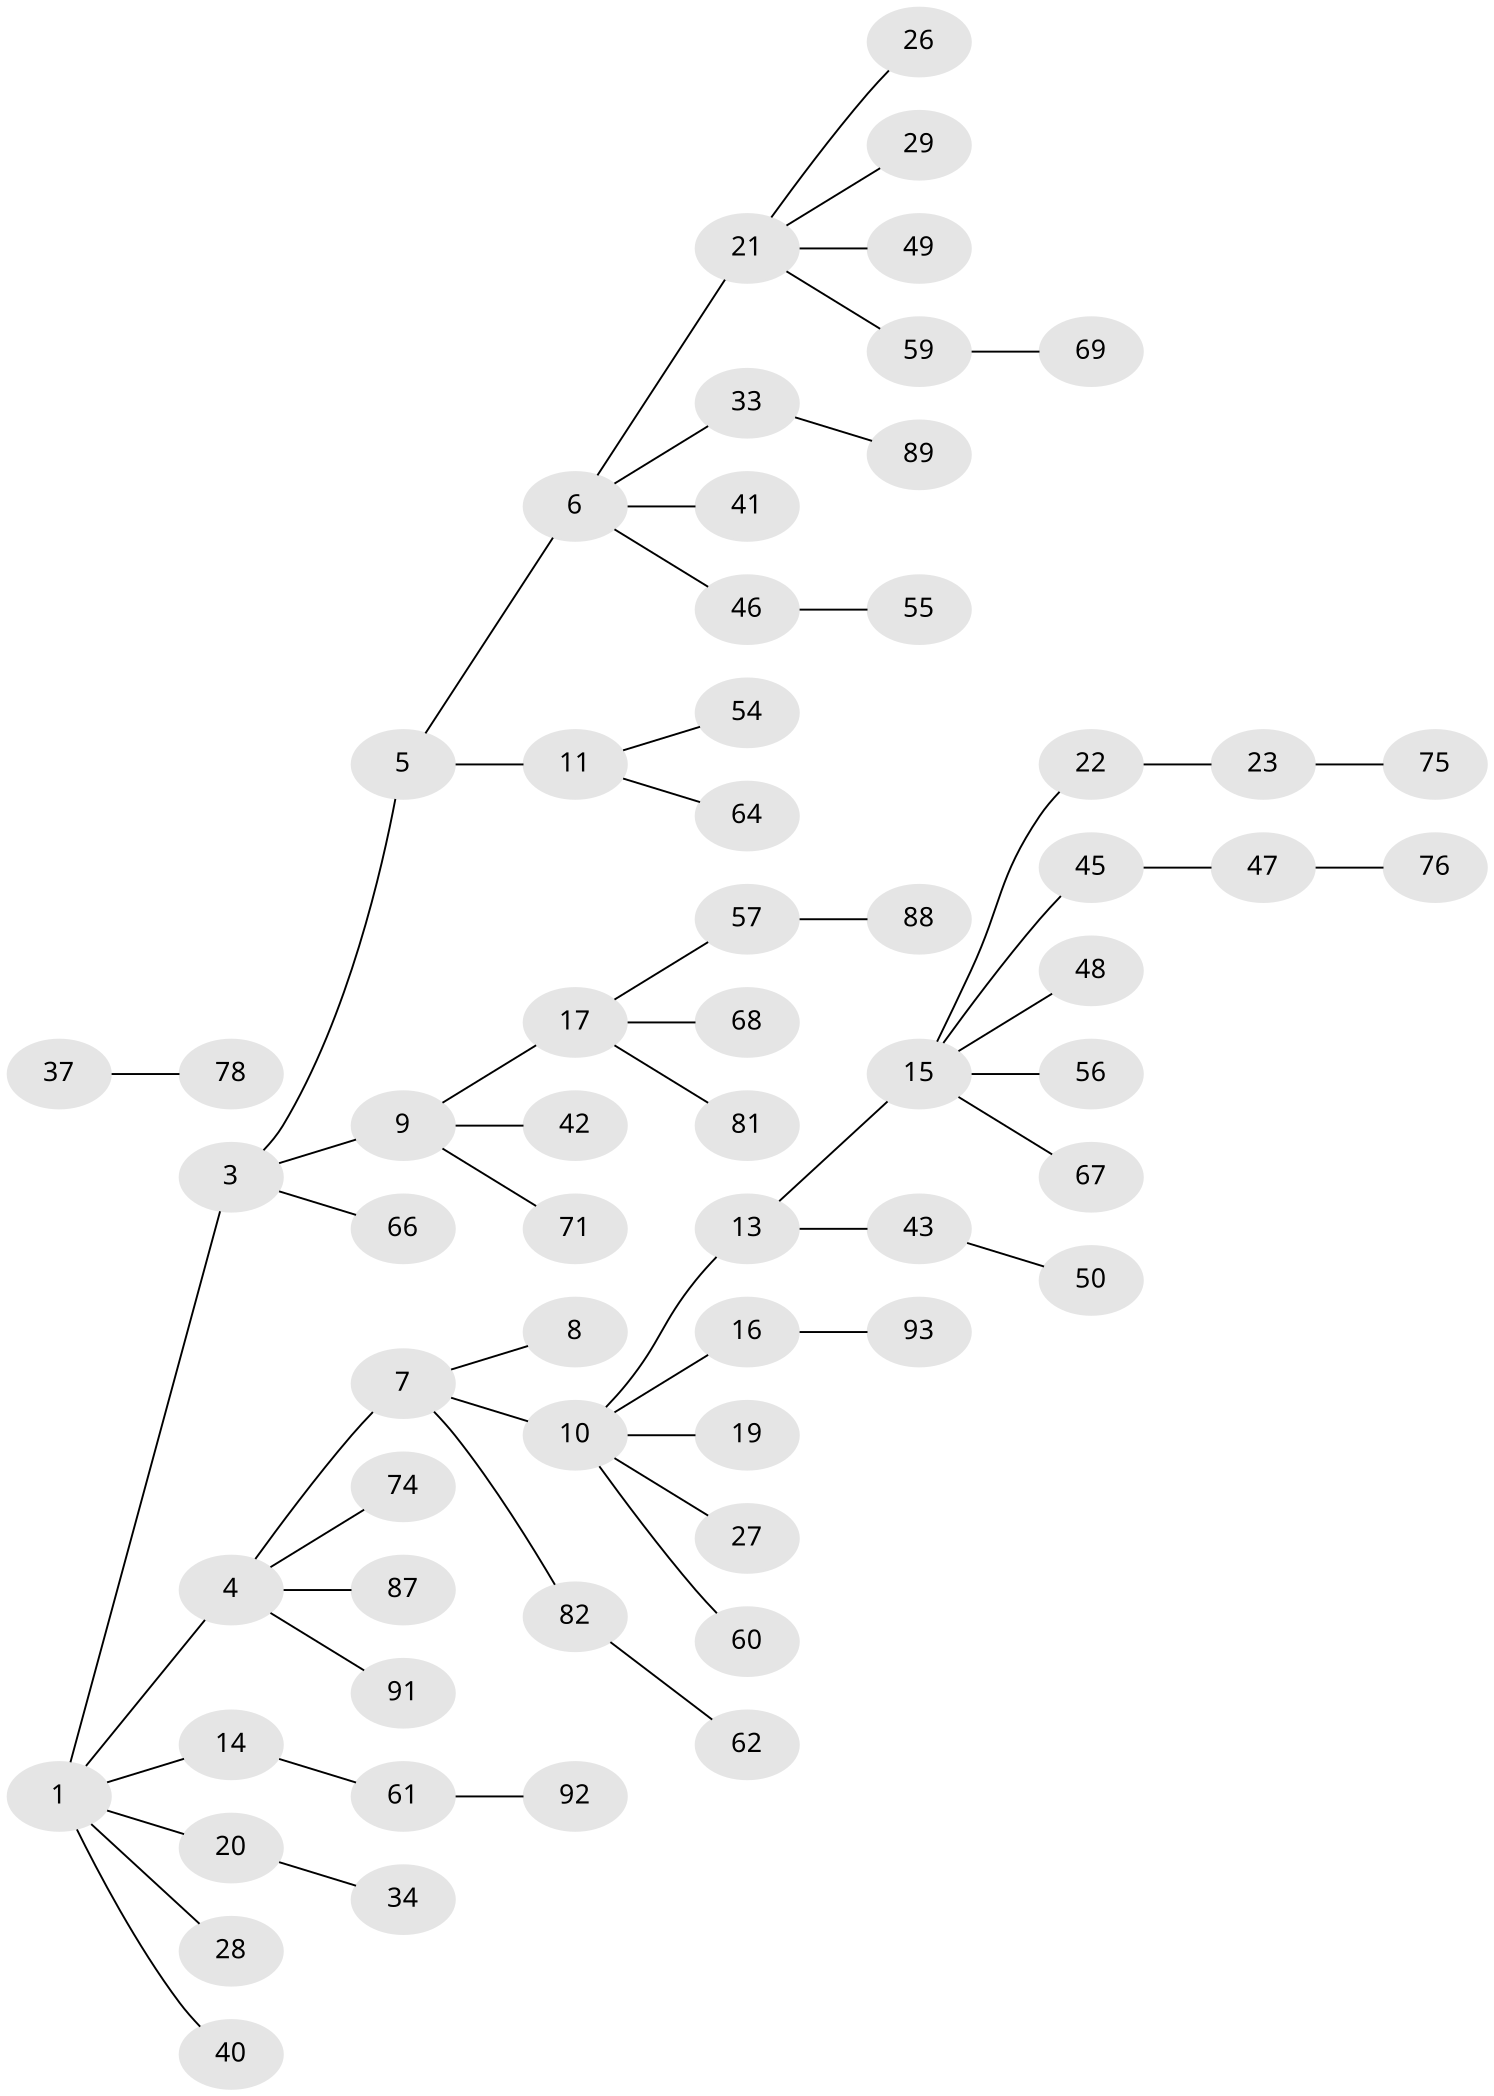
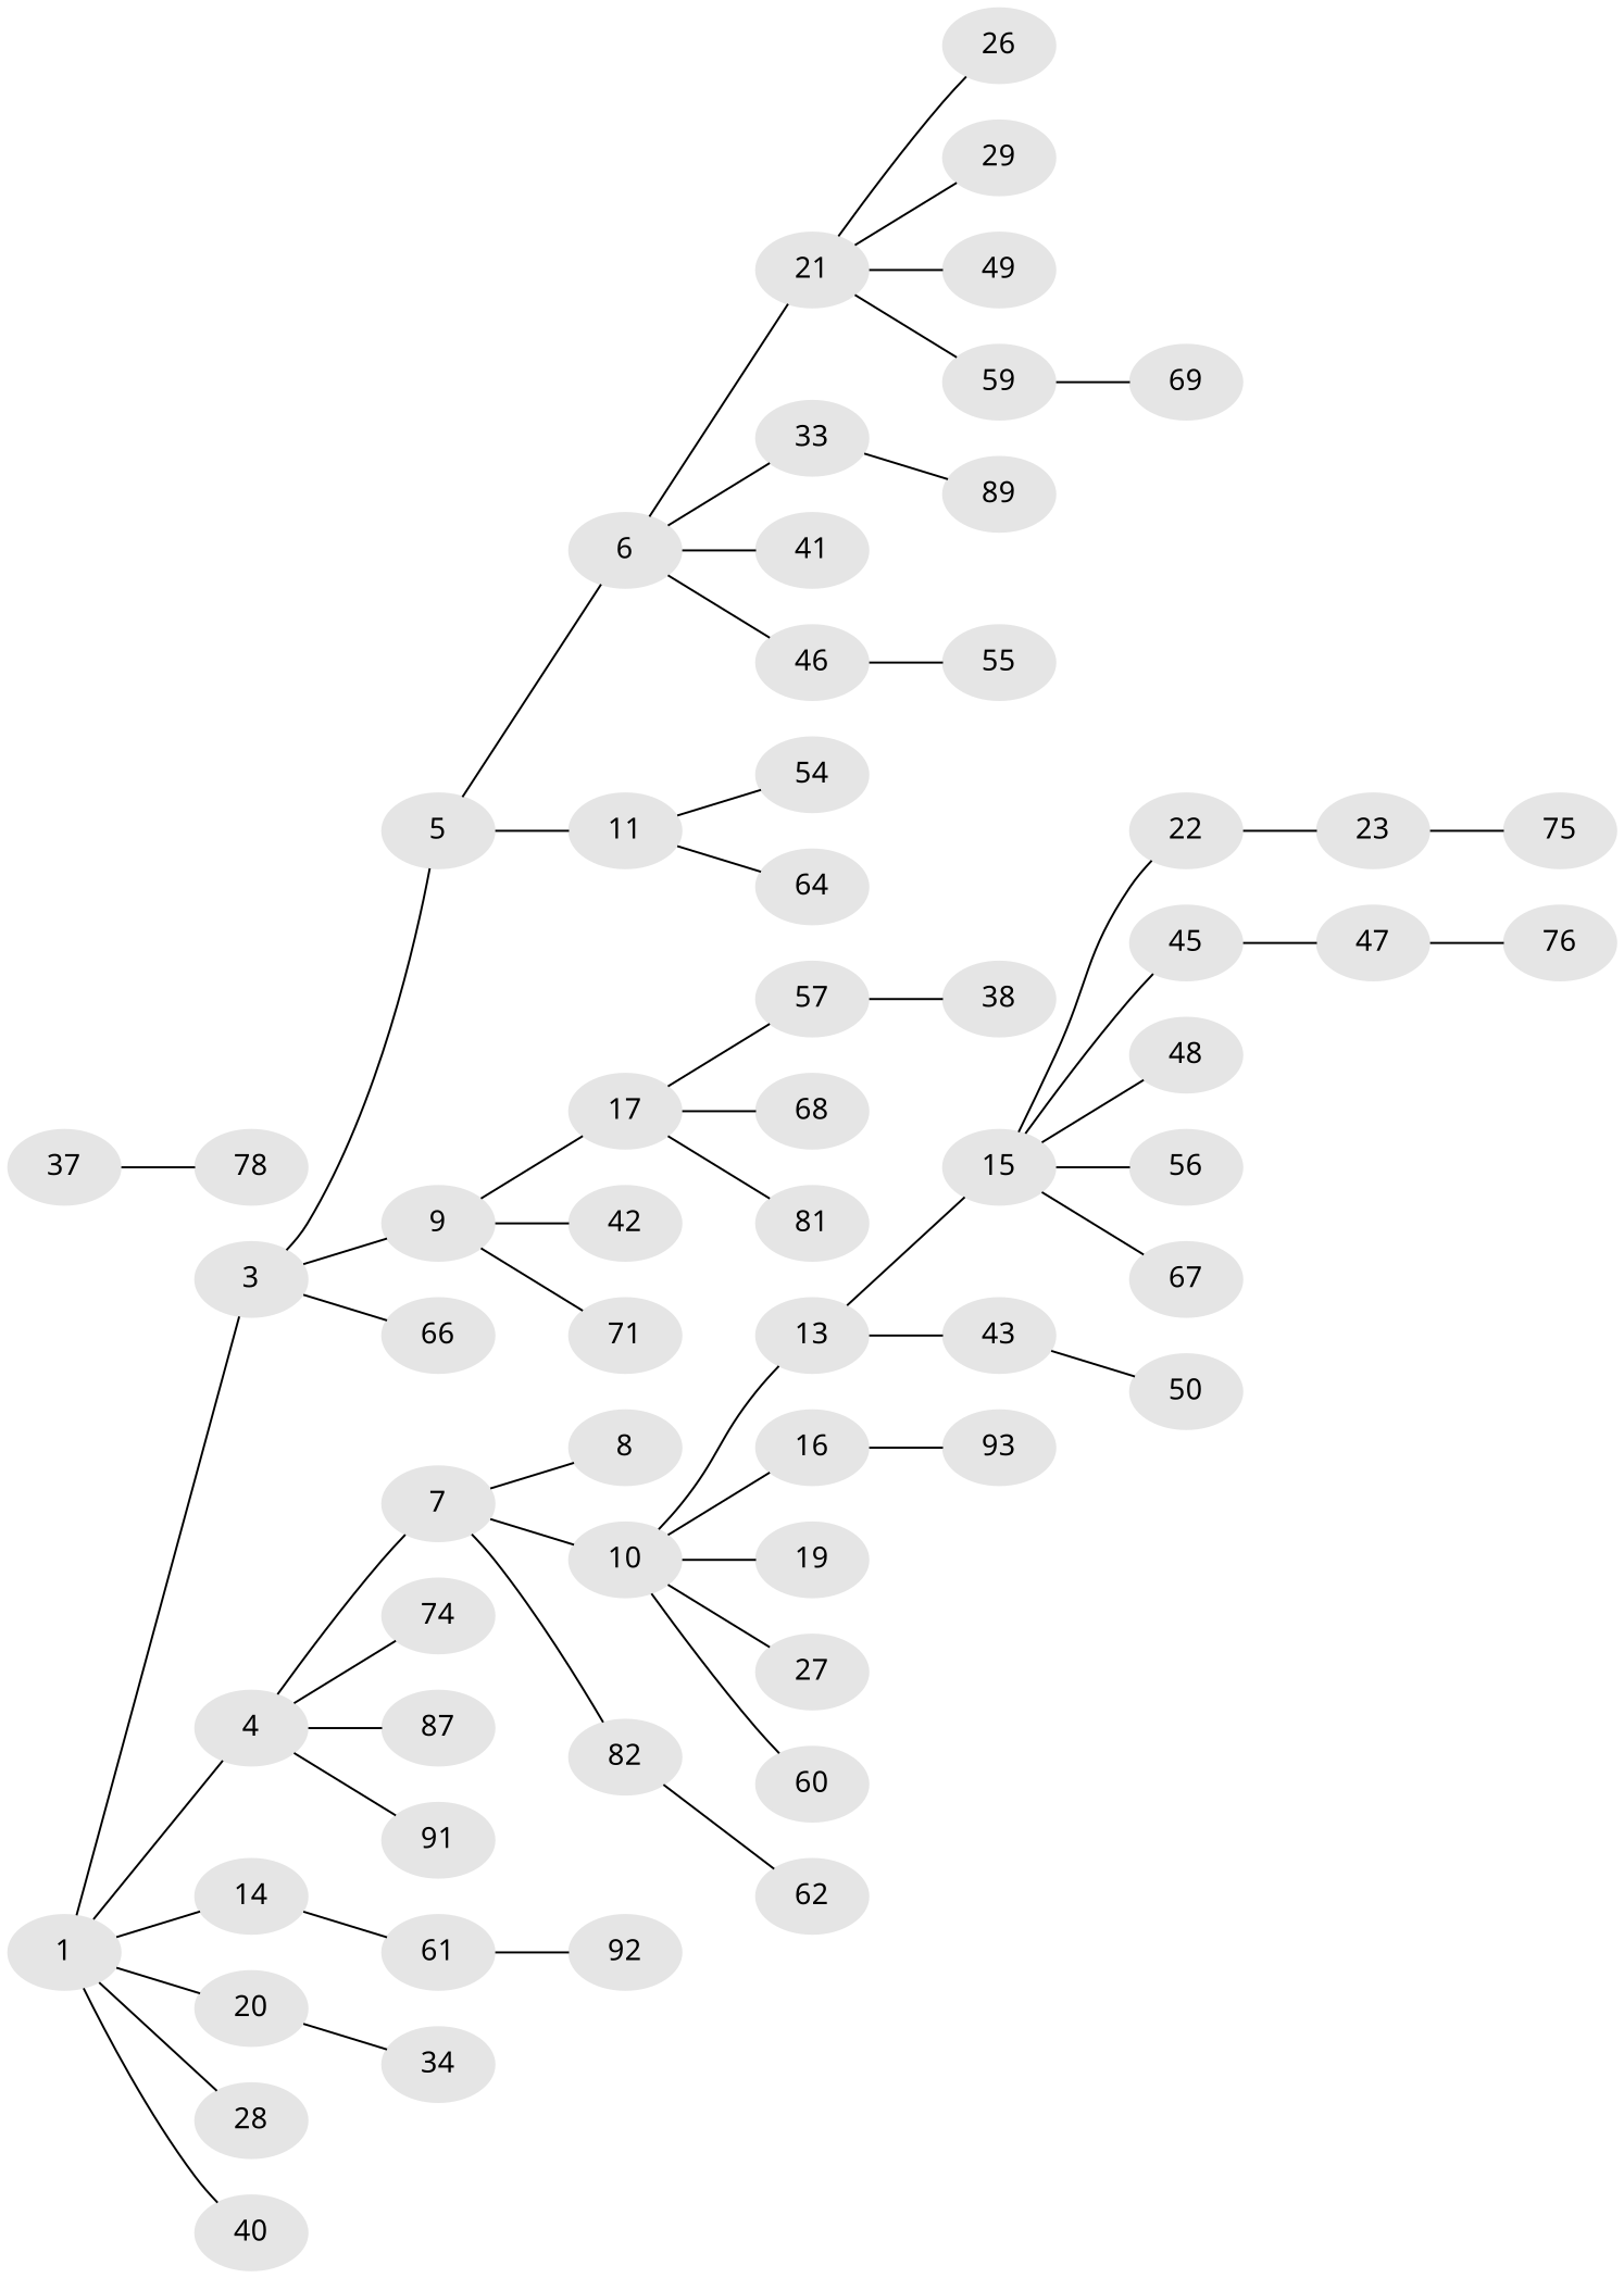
  graph {
    fontname="Noto Sans"
    rankdir=LR
    node [color=gray90 fontname="Noto Sans" style=filled]
    edge [fontname="Noto Sans"]
    1 [super="+2"]
    3 [super="+63"]
    4 [super="+84"]
    14 [super="+52"]
    20 [super="+51"]
    28
    40
    5
    9 [super="+35"]
    66
    7 [super="+38"]
    74
    87
    91
    61 [super="+85"]
    34 [super="+39"]
    6 [super="+31"]
    11 [super="+36"]
    17 [super="+25"]
    42
    71
    8
    10 [super="+12"]
    82
    21 [super="+30"]
    33 [super="+72"]
    41
    46
    54 [super="+90"]
    64
    26 [super="+44"]
    29
    49
    59
    89
    55 [super="+65"]
    13
    16 [super="+18"]
    19 [super="+83"]
    27
    60
    62
    57 [super="+79"]
    68
    81 [super="+86"]
    15 [super="+32"]
    43 [super="+58"]
    93
    22
    45 [super="+80"]
    48 [super="+70"]
    56
    67
    50
    92
    23 [super="+24"]
    47 [super="+53"]
-   88 [super="+94"]
+   88 [super="+94" label=38]
    37 [super="+73"]
    78
    69 [super="+77"]
    75
    76
    1 -- 3
    1 -- 4
    1 -- 14
    1 -- 20
    1 -- 28
    1 -- 40
    3 -- 5
    3 -- 9
    3 -- 66
    4 -- 7
    4 -- 74
    4 -- 87
    4 -- 91
    14 -- 61
    20 -- 34
    5 -- 6
    5 -- 11
    9 -- 17
    9 -- 42
    9 -- 71
    7 -- 8
    7 -- 10
    7 -- 82
    61 -- 92
    6 -- 21
    6 -- 33
    6 -- 41
    6 -- 46
    11 -- 54
    11 -- 64
    17 -- 57
    17 -- 68
    17 -- 81
    10 -- 13
    10 -- 16
    10 -- 19
    10 -- 27
    10 -- 60
    82 -- 62
    21 -- 26
    21 -- 29
    21 -- 49
    21 -- 59
    33 -- 89
    46 -- 55
    59 -- 69
    13 -- 15
    13 -- 43
    16 -- 93
    57 -- 88
    15 -- 22
    15 -- 45
    15 -- 48
    15 -- 56
    15 -- 67
    43 -- 50
    22 -- 23
    45 -- 47
    23 -- 75
    47 -- 76
    37 -- 78
  }
